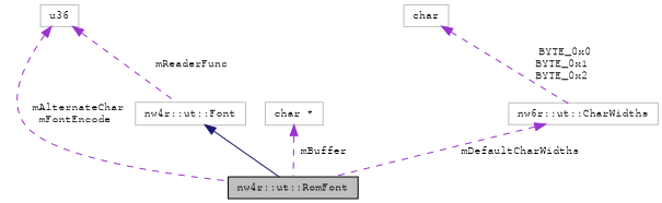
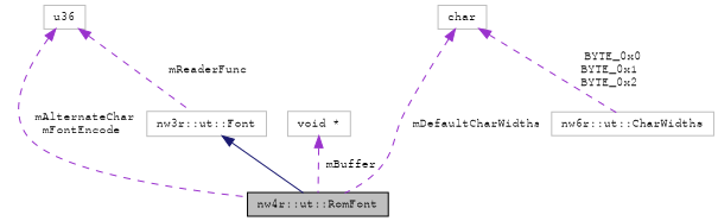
  digraph {
    node [color=grey75 fillcolor=white fontname=FreeMono fontsize=10 shape=record style=filled]
    edge [color=darkorchid3 dir=back fontname=FreeMono fontsize=10 labelfontname=FreeMono labelfontsize=10 style=dashed]
    n1 [color=black fillcolor=grey75 fontcolor=black height=0.2 label="nw4r::ut::RomFont" width=0.4]
-   n2 [height=0.2 label="nw4r::ut::Font" width=0.4]
+   n2 [height=0.2 label="nw3r::ut::Font" width=0.4]
    n3 [height=0.2 label=u36 width=0.4]
-   n4 [height=0.2 label="char *" width=0.4]
+   n4 [height=0.2 label="void *" width=0.4]
    n5 [height=0.2 label="nw6r::ut::CharWidths" width=0.4]
    n6 [height=0.2 label=char width=0.4]
    n2 -> n1 [color=midnightblue style=solid]
    n3 -> n1 [label=" mAlternateChar\nmFontEncode"]
    n3 -> n2 [label=" mReaderFunc"]
    n4 -> n1 [label=" mBuffer"]
-   n5 -> n1 [label=" mDefaultCharWidths"]
+   n6 -> n1 [label=" mDefaultCharWidths"]
    n6 -> n5 [label=" BYTE_0x0\nBYTE_0x1\nBYTE_0x2"]
  }
